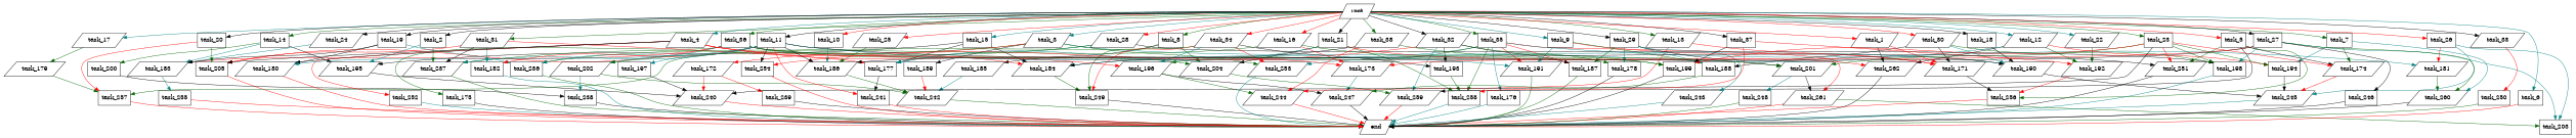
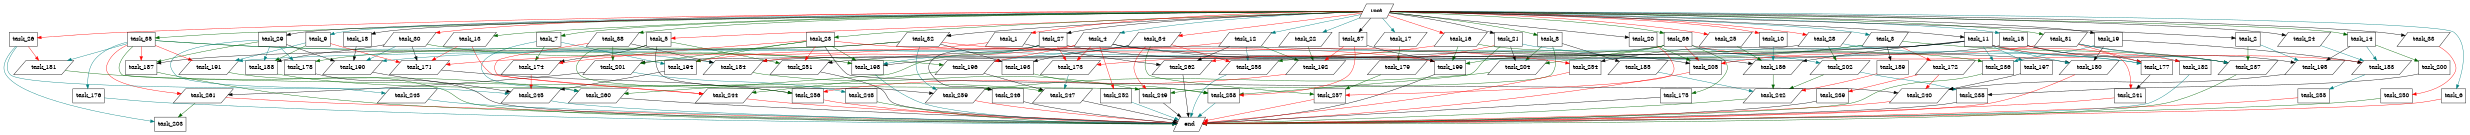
  digraph {
    node [shape=parallelogram]
    edge [color=black]
    task_204
    task_8 [shape=box]
    task_185
    task_249 [shape=box]
    task_259
    task_242
    end
    task_239 [shape=box]
    task_173
    task_247
    task_189 [shape=box]
    task_17
    task_179
    task_257 [shape=box]
    task_261
    task_203 [shape=box]
    task_35 [shape=box]
    task_181
    task_176 [shape=box]
    task_187 [shape=box]
    task_191
    task_258 [shape=box]
    task_184
    task_196
    task_260
    task_244
    task_26 [shape=box]
    task_245
    task_15 [shape=box]
    task_177 [shape=box]
    task_195
    task_241 [shape=box]
    task_240
    task_252 [shape=box]
    task_251
    task_205 [shape=box]
    task_255 [shape=box]
    task_33
    task_250 [shape=box]
    task_186
    task_13
    task_171
    task_256 [shape=box]
    task_22
    task_192
    task_5 [shape=box]
    task_174
    task_36 [shape=box]
    task_201
    task_183
    task_175 [shape=box]
    task_202
    task_199 [shape=box]
    task_248 [shape=box]
    task_238 [shape=box]
    task_200 [shape=box]
    task_6 [shape=box]
    task_7 [shape=box]
    task_194 [shape=box]
    task_30
    task_188 [shape=box]
    task_198 [shape=box]
    task_190
    task_262
    task_3
    task_253
    task_237
    task_172
    task_236 [shape=box]
    task_193 [shape=box]
    root
    task_12
    task_21 [shape=box]
    task_18 [shape=box]
    task_31
    task_9 [shape=box]
    task_28
    task_34
    task_10 [shape=box]
    task_2 [shape=box]
    task_29 [shape=box]
    task_16
    task_14 [shape=box]
    task_24
    task_38
    task_19 [shape=box]
    task_32
    task_25
    task_4
    task_27 [shape=box]
    task_23 [shape=box]
    task_37 [shape=box]
    task_1
    task_11 [shape=box]
    task_20 [shape=box]
    task_182 [shape=box]
    task_178 [shape=box]
    task_243
    task_180
    task_254 [shape=box]
    task_246 [shape=box]
    task_197 [shape=box]
    task_204 -> task_259 [color=darkgreen]
    task_8 -> task_204 [color=darkgreen]
    task_8 -> task_185
    task_8 -> task_249 [color=darkgreen]
    task_185 -> task_242 [color=teal]
    task_249 -> end
    task_259 -> end [color=red]
    task_242 -> end [color=darkgreen]
    task_239 -> end
    task_173 -> task_247 [color=teal]
    task_247 -> end
    task_189 -> task_242 [color=red]
    task_17 -> task_179 [color=darkgreen]
    task_179 -> task_257 [color=darkgreen]
    task_257 -> end [color=red]
    task_261 -> end [color=red]
    task_261 -> task_203 [color=darkgreen]
    task_35 -> task_261 [color=red]
    task_35 -> task_181 [color=teal]
    task_35 -> task_176 [color=teal]
    task_35 -> task_187 [color=red]
    task_35 -> task_191 [color=red]
    task_35 -> task_258 [color=darkgreen]
    task_35 -> task_184 [color=teal]
    task_35 -> task_196 [color=darkgreen]
    task_181 -> task_260 [color=darkgreen]
    task_176 -> end [color=teal]
    task_187 -> end [color=darkgreen]
    task_191 -> end [color=darkgreen]
    task_258 -> end [color=teal]
    task_184 -> task_249 [color=darkgreen]
    task_196 -> task_247
    task_196 -> task_244 [color=darkgreen]
    task_260 -> end
    task_244 -> end [color=red]
    task_26 -> task_203 [color=teal]
    task_26 -> task_181 [color=red]
    task_26 -> task_245 [color=teal]
    task_245 -> end [color=teal]
    task_15 -> task_184
    task_15 -> task_177
    task_15 -> task_195
    task_177 -> task_241
    task_195 -> task_240
    task_241 -> end [color=red]
    task_240 -> end [color=red]
    task_252 -> end [color=teal]
    task_251 -> end
    task_205 -> end [color=red]
    task_255 -> end [color=red]
    task_33 -> task_250 [color=red]
    task_250 -> end [color=darkgreen]
    task_186 -> task_242 [color=darkgreen]
    task_13 -> task_244 [color=red]
    task_13 -> task_171 [color=red]
    task_171 -> task_256
    task_256 -> end [color=red]
    task_22 -> task_192 [color=darkgreen]
    task_192 -> task_256 [color=red]
    task_5 -> task_259
    task_5 -> task_251 [color=darkgreen]
    task_5 -> task_256 [color=darkgreen]
    task_5 -> task_174
    task_174 -> task_245 [color=red]
    task_36 -> task_204 [color=darkgreen]
    task_36 -> task_205 [color=red]
    task_36 -> task_201
    task_36 -> task_183 [color=red]
    task_36 -> task_175 [color=darkgreen]
    task_36 -> task_202 [color=teal]
    task_36 -> task_199 [color=darkgreen]
    task_201 -> task_261
    task_201 -> task_248 [color=teal]
    task_183 -> task_255 [color=teal]
    task_175 -> end
    task_202 -> task_242 [color=darkgreen]
    task_202 -> task_238 [color=teal]
    task_199 -> end
    task_248 -> end [color=darkgreen]
    task_238 -> end
    task_200 -> task_238
    task_6 -> end [color=red]
    task_7 -> task_260 [color=teal]
    task_7 -> task_174 [color=darkgreen]
    task_7 -> task_194 [color=teal]
    task_194 -> task_245
    task_30 -> task_171
    task_30 -> task_188
    task_30 -> task_198 [color=darkgreen]
    task_30 -> task_190 [color=teal]
    task_188 -> task_247 [color=darkgreen]
    task_198 -> end [color=teal]
    task_190 -> task_245
    task_262 -> end
    task_3 -> task_189
    task_3 -> task_190 [color=teal]
    task_3 -> task_253 [color=darkgreen]
    task_3 -> task_237 [color=darkgreen]
    task_3 -> task_172 [color=red]
    task_253 -> end [color=teal]
    task_237 -> end [color=darkgreen]
    task_172 -> task_239 [color=red]
    task_172 -> task_240 [color=red]
    task_236 -> end [color=darkgreen]
    task_193 -> task_258 [color=darkgreen]
    root -> task_8 [color=darkgreen]
    root -> task_17 [color=teal]
    root -> task_35 [color=darkgreen]
    root -> task_26 [color=red]
    root -> task_15 [color=teal]
    root -> task_33
    root -> task_13 [color=darkgreen]
    root -> task_22 [color=teal]
    root -> task_5 [color=red]
    root -> task_36 [color=darkgreen]
    root -> task_6 [color=teal]
    root -> task_7 [color=darkgreen]
    root -> task_30 [color=red]
    root -> task_3 [color=teal]
    root -> task_12 [color=teal]
    root -> task_21
    root -> task_18
    root -> task_31 [color=darkgreen]
    root -> task_9 [color=teal]
    root -> task_28 [color=red]
    root -> task_34 [color=red]
    root -> task_10 [color=red]
    root -> task_2
    root -> task_29
    root -> task_16 [color=red]
    root -> task_14 [color=darkgreen]
    root -> task_24
    root -> task_38 [color=darkgreen]
    root -> task_19
    root -> task_32
    root -> task_25 [color=red]
    root -> task_4 [color=teal]
    root -> task_27
    root -> task_23 [color=darkgreen]
    root -> task_37
    root -> task_1 [color=red]
    root -> task_11
    root -> task_20
    task_12 -> task_192 [color=darkgreen]
    task_12 -> task_194 [color=red]
    task_12 -> task_262
    task_12 -> task_253 [color=teal]
    task_21 -> task_204
    task_21 -> task_258 [color=darkgreen]
    task_21 -> task_177 [color=teal]
    task_21 -> task_262 [color=red]
    task_18 -> task_190
    task_31 -> task_177 [color=red]
    task_31 -> task_205 [color=red]
    task_31 -> task_237
    task_31 -> task_182 [color=teal]
    task_9 -> task_191 [color=teal]
    task_9 -> task_171 [color=red]
    task_9 -> task_188 [color=darkgreen]
    task_28 -> task_177 [color=teal]
    task_28 -> task_202 [color=darkgreen]
    task_28 -> task_198
    task_34 -> task_249 [color=red]
    task_34 -> task_257 [color=darkgreen]
    task_34 -> task_196 [color=teal]
    task_34 -> task_253 [color=red]
    task_34 -> task_193
    task_10 -> task_186 [color=teal]
    task_2 -> task_195 [color=teal]
    task_2 -> task_237 [color=darkgreen]
    task_29 -> task_187 [color=darkgreen]
    task_29 -> task_188 [color=teal]
    task_29 -> task_190
    task_29 -> task_178 [color=teal]
    task_29 -> task_243 [color=teal]
    task_16 -> task_173 [color=red]
    task_16 -> task_199 [color=darkgreen]
    task_16 -> task_236 [color=darkgreen]
    task_14 -> task_195
    task_14 -> task_183 [color=teal]
    task_14 -> task_200 [color=darkgreen]
    task_24 -> task_183 [color=teal]
    task_38 -> task_184
    task_38 -> task_244 [color=red]
    task_38 -> task_201 [color=darkgreen]
    task_19 -> task_183
    task_19 -> task_236 [color=teal]
    task_19 -> task_180
    task_32 -> task_259 [color=teal]
    task_32 -> task_187
    task_32 -> task_193
    task_32 -> task_178 [color=darkgreen]
    task_32 -> task_254 [color=red]
    task_25 -> task_186 [color=darkgreen]
    task_4 -> task_173 [color=red]
    task_4 -> task_184 [color=red]
    task_4 -> task_196 [color=red]
    task_4 -> task_252 [color=red]
    task_4 -> task_205
    task_4 -> task_180
    task_27 -> task_173 [color=red]
-   task_27 -> task_203 [color=teal]
    task_27 -> task_260 [color=darkgreen]
    task_27 -> task_186
    task_27 -> task_198 [color=teal]
    task_27 -> task_246
    task_23 -> task_240
    task_23 -> task_251 [color=red]
    task_23 -> task_174 [color=red]
    task_23 -> task_201 [color=darkgreen]
    task_23 -> task_199 [color=red]
    task_23 -> task_194 [color=darkgreen]
    task_23 -> task_198 [color=darkgreen]
    task_37 -> task_258 [color=red]
    task_37 -> task_192 [color=red]
    task_37 -> task_199
    task_1 -> task_171 [color=red]
    task_1 -> task_262
    task_11 -> task_191 [color=teal]
    task_11 -> task_241 [color=red]
    task_11 -> task_251
    task_11 -> task_186
    task_11 -> task_237 [color=teal]
    task_11 -> task_236 [color=teal]
    task_11 -> task_182 [color=red]
    task_11 -> task_180 [color=teal]
    task_11 -> task_254
    task_11 -> task_197 [color=teal]
    task_20 -> task_257 [color=red]
    task_20 -> task_205 [color=darkgreen]
    task_182 -> end [color=teal]
    task_178 -> end
    task_243 -> end [color=teal]
    task_180 -> end [color=red]
    task_254 -> end [color=red]
    task_246 -> end
    task_197 -> task_240
  }
